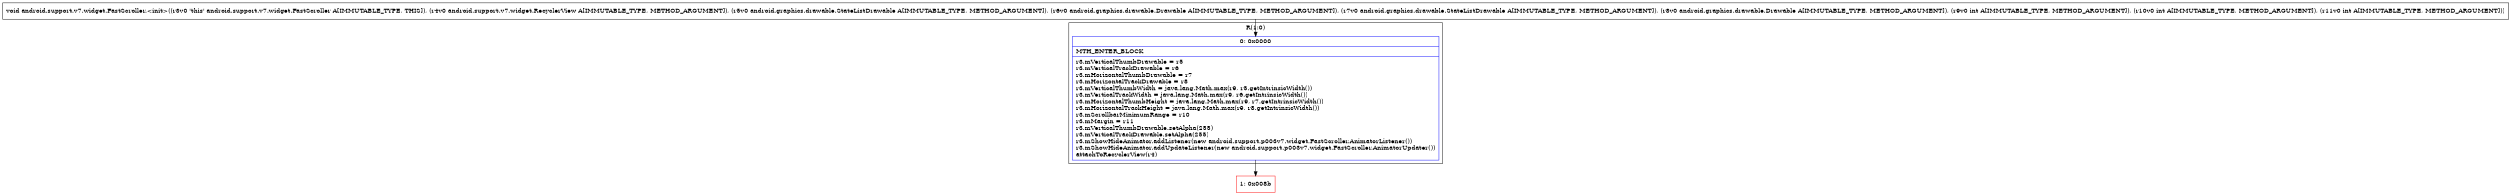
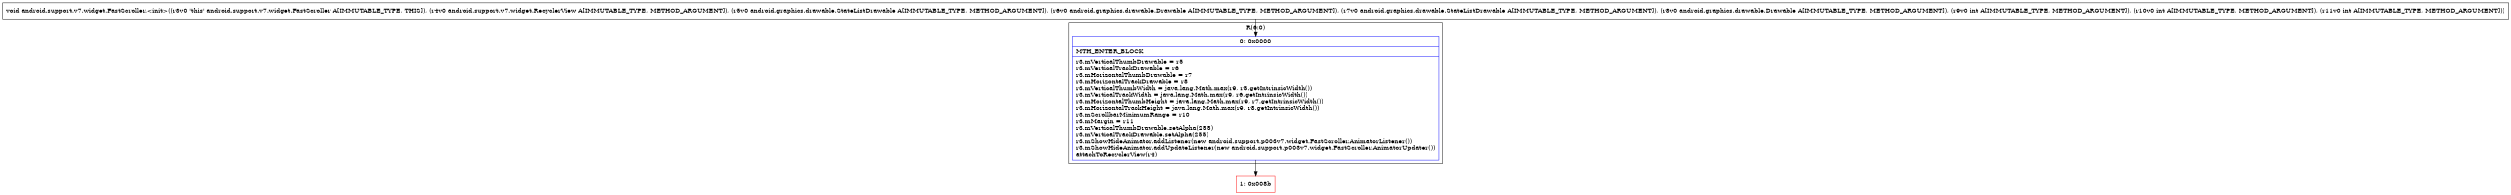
  digraph {
    node [shape=record]
    n1 [color=blue label="{0\:\ 0x0000|MTH_ENTER_BLOCK\l|r3.mVerticalThumbDrawable = r5\lr3.mVerticalTrackDrawable = r6\lr3.mHorizontalThumbDrawable = r7\lr3.mHorizontalTrackDrawable = r8\lr3.mVerticalThumbWidth = java.lang.Math.max(r9, r5.getIntrinsicWidth())\lr3.mVerticalTrackWidth = java.lang.Math.max(r9, r6.getIntrinsicWidth())\lr3.mHorizontalThumbHeight = java.lang.Math.max(r9, r7.getIntrinsicWidth())\lr3.mHorizontalTrackHeight = java.lang.Math.max(r9, r8.getIntrinsicWidth())\lr3.mScrollbarMinimumRange = r10\lr3.mMargin = r11\lr3.mVerticalThumbDrawable.setAlpha(255)\lr3.mVerticalTrackDrawable.setAlpha(255)\lr3.mShowHideAnimator.addListener(new android.support.p003v7.widget.FastScroller.AnimatorListener())\lr3.mShowHideAnimator.addUpdateListener(new android.support.p003v7.widget.FastScroller.AnimatorUpdater())\lattachToRecyclerView(r4)\l}"]
    n2 [color=red label="{1\:\ 0x008b}"]
    n3 [label="{void android.support.v7.widget.FastScroller.\<init\>((r3v0 'this' android.support.v7.widget.FastScroller A[IMMUTABLE_TYPE, THIS]), (r4v0 android.support.v7.widget.RecyclerView A[IMMUTABLE_TYPE, METHOD_ARGUMENT]), (r5v0 android.graphics.drawable.StateListDrawable A[IMMUTABLE_TYPE, METHOD_ARGUMENT]), (r6v0 android.graphics.drawable.Drawable A[IMMUTABLE_TYPE, METHOD_ARGUMENT]), (r7v0 android.graphics.drawable.StateListDrawable A[IMMUTABLE_TYPE, METHOD_ARGUMENT]), (r8v0 android.graphics.drawable.Drawable A[IMMUTABLE_TYPE, METHOD_ARGUMENT]), (r9v0 int A[IMMUTABLE_TYPE, METHOD_ARGUMENT]), (r10v0 int A[IMMUTABLE_TYPE, METHOD_ARGUMENT]), (r11v0 int A[IMMUTABLE_TYPE, METHOD_ARGUMENT])) }"]
    subgraph cluster_1 {
-     label="R(1:0)"
+     label="R(6:0)"
      n1
    }
    n1 -> n2
    n3 -> n1
  }
